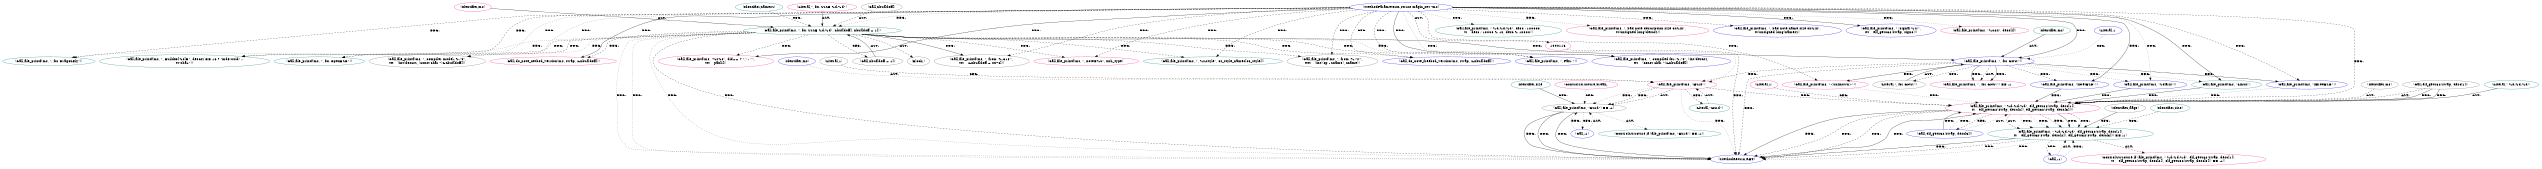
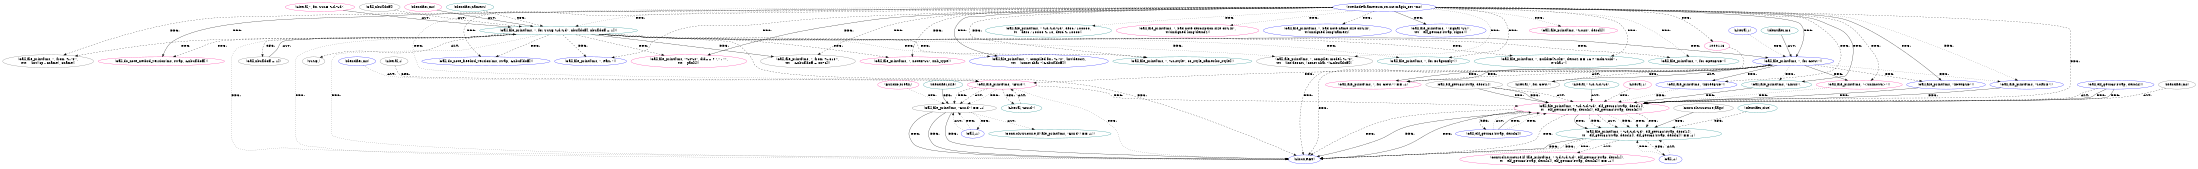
  digraph {
    node [color=blue]
    edge [style=dashed]
    n1 [color=deeppink label="(Call,file_printf(ms, \"Hurd\"))"]
    n2 [color=gray40 label="(Call,file_printf(ms, \"Hurd\") == -1)"]
    n3 [color=deeppink label="(Call,file_printf(ms, \" %d.%d.%d\", elf_getu32(swap, desc[1]),\n\t\t    elf_getu32(swap, desc[2]), elf_getu32(swap, desc[3])))"]
-   n4 [label="(MethodReturn,RET)"]
+   n4 [label="(Linux,RET)"]
    n5 [color=teal label="(Literal,\"Hurd\")"]
    n6 [label="(Call,-1)"]
    n7 [color=teal label="(ControlStructure,if (file_printf(ms, \"Hurd\") == -1))"]
    n8 [color=teal label="(Call,file_printf(ms, \" %d.%d.%d\", elf_getu32(swap, desc[1]),\n\t\t    elf_getu32(swap, desc[2]), elf_getu32(swap, desc[3])) == -1)"]
    n9 [label="(Call,elf_getu32(swap, desc[3]))"]
    n10 [label="(Call,file_printf(ms, \", for GNU/\"))"]
    n11 [label="(Call,file_printf(ms, \"Solaris\"))"]
    n12 [label="(Call,file_printf(ms, \"kFreeBSD\"))"]
    n13 [color=deeppink label="(Call,file_printf(ms, \"<unknown>\"))"]
    n14 [label="(Call,file_printf(ms, \"kNetBSD\"))"]
    n15 [color=gray40 label="(Literal,\", for GNU/\")"]
    n16 [color=teal label="(Call,file_printf(ms, \"Linux\"))"]
    n17 [color=deeppink label="(Call,file_printf(ms, \", for GNU/\") == -1)"]
    n18 [color=teal label="(Call,file_printf(ms, \", for SuSE %d.%d\", nbuf[doff], nbuf[doff + 1]))"]
    n19 [color=teal label="(Call,file_printf(ms, \", for DragonFly\"))"]
    n20 [color=teal label="(Call,file_printf(ms, \", BuildID[%s]=\", descsz == 16 ? \"md5/uuid\" :\n\t\t\"sha1\"))"]
    n21 [color=teal label="(Call,file_printf(ms, \", for OpenBSD\"))"]
    n22 [color=gray40 label="(Call,file_printf(ms, \", compiler model: %.*s\",\n\t\t\t    (int)descsz, (const char *)&nbuf[doff]))"]
    n23 [color=deeppink label="(Call,do_note_netbsd_version(ms, swap, &nbuf[doff]))"]
    n24 [color=gray40 label="(Call,nbuf[doff + 1])"]
    n25 [color=deeppink label="(Call,file_printf(ms, \"%s%s\", did++ ? \",\" : \"\",\n\t\t\t    pax[i]))"]
    n26 [color=gray40 label="(Call,file_printf(ms, \", from '%.31s'\",\n\t\t\t    &nbuf[doff + 0x7c]))"]
    n27 [color=deeppink label="(Call,file_printf(ms, \", note=%u\", xnh_type))"]
    n28 [color=teal label="(Call,file_printf(ms, \", %s-style\", os_style_names[os_style]))"]
    n29 [color=gray40 label="(Call,file_printf(ms, \", from '%.*s'\",\n\t\t\t\t    (int)(cp - cname), cname))"]
    n30 [label="(Call,do_note_freebsd_version(ms, swap, &nbuf[doff]))"]
    n31 [label="(Call,file_printf(ms, \", PaX: \"))"]
-   n32 [color=gray40 label="(Block,)"]
+   n32 [color=gray40 label="(SuSE,)"]
    n33 [label="(Call,file_printf(ms, \", compiled for: %.*s\", (int)descsz,\n\t\t\t    (const char *)&nbuf[doff]))"]
    n34 [label="(MethodParameterIn,struct magic_set *ms)"]
    n35 [color=teal label="(Call,file_printf(ms, \" %d.%d.%d\", desc / 100000,\n\t\t    desc / 10000 % 10, desc % 10000))"]
    n36 [color=deeppink label="(Call,file_printf(ms, \", bad note description size 0x%lx\",\n \t\t(unsigned long)descsz))"]
    n37 [label="(Call,file_printf(ms, \", bad note name size 0x%lx\",\n \t\t(unsigned long)namesz))"]
    n38 [label="(Call,file_printf(ms, \" (signal %u)\",\n\t\t\t    elf_getu32(swap, signo)))"]
    n39 [color=deeppink label="(Call,file_printf(ms, \"%02x\", desc[i]))"]
    1000116 [color=deeppink]
    n41 [label="(Call,-1)"]
    n42 [color=deeppink label="(ControlStructure,if (file_printf(ms, \" %d.%d.%d\", elf_getu32(swap, desc[1]),\n\t\t    elf_getu32(swap, desc[2]), elf_getu32(swap, desc[3])) == -1))"]
+   n43 [label="(Call,elf_getu32(swap, desc[2]))"]
    n44 [color=teal label="(Identifier,namesz)"]
    n45 [color=deeppink label="(Literal,\", for SuSE %d.%d\")"]
    n46 [color=gray40 label="(Identifier,ms)"]
    n47 [color=gray40 label="(Call,elf_getu32(swap, desc[1]))"]
    n48 [label="(Literal,1)"]
-   n49 [color=gray40 label="(Identifier,flags)"]
+   n49 [color=gray40 label="(ControlStructure,flags)"]
    n50 [color=teal label="(Literal,\" %d.%d.%d\")"]
    n51 [label="(Identifier,ms)"]
    n52 [color=gray40 label="(Literal,1)"]
    n53 [color=gray40 label="(Call,nbuf[doff])"]
-   n54 [color=deeppink label="(ControlStructure,break;)"]
+   n54 [color=deeppink label="(BuildID,break;)"]
    n55 [color=teal label="(Identifier,ms)"]
    n56 [color=deeppink label="(Identifier,ms)"]
    n57 [color=teal label="(Identifier,size)"]
    n58 [color=deeppink label="(Literal,1)"]
    n59 [color=teal label="(Identifier,size)"]
    n1 -> n2 [label="AST: "]
    n1 -> n2 [label="DDG: " style=dotted]
    n1 -> n2 [label="DDG: "]
    n1 -> n3 [label="DDG: "]
    n1 -> n4 [label="DDG: " style=dotted]
    n1 -> n5 [label="CFG: "]
    n2 -> n4 [label="DDG: " style=solid]
    n2 -> n4 [label="DDG: " style=solid]
    n2 -> n4 [label="DDG: " style=solid]
    n2 -> n6 [label="CFG: " style=dotted]
    n2 -> n7 [label="AST: " style=dotted]
    n3 -> n4 [label="DDG: " style=solid]
    n3 -> n4 [label="DDG: "]
    n3 -> n4 [label="DDG: "]
    n3 -> n4 [label="DDG: " style=solid]
    n3 -> n8 [label="AST: "]
    n3 -> n8 [label="DDG: " style=dotted]
    n3 -> n8 [label="DDG: " style=dotted]
    n3 -> n8 [label="DDG: "]
    n3 -> n8 [label="DDG: " style=solid]
    n3 -> n8 [label="DDG: "]
    n3 -> n9 [label="CFG: "]
    n5 -> n1 [label="AST: "]
    n6 -> n2 [label="AST: " style=dotted]
    n6 -> n2 [label="DDG: " style=dotted]
    n8 -> n4 [label="DDG: " style=solid]
    n8 -> n4 [label="DDG: "]
    n8 -> n4 [label="DDG: " style=dotted]
    n8 -> n41 [label="CFG: "]
    n8 -> n42 [label="AST: "]
    n9 -> n3 [label="AST: " style=dotted]
    n9 -> n3 [label="DDG: " style=solid]
    n9 -> n3 [label="DDG: " style=dotted]
    n10 -> n1 [label="DDG: "]
    n10 -> n4 [label="DDG: "]
    n10 -> n11 [label="DDG: " style=dotted]
    n10 -> n12 [label="DDG: " style=solid]
    n10 -> n13 [label="DDG: " style=solid]
    n10 -> n14 [label="DDG: "]
    n10 -> n15 [label="CFG: "]
    n10 -> n16 [label="DDG: " style=dotted]
    n10 -> n17 [label="AST: "]
    n10 -> n17 [label="DDG: " style=solid]
    n10 -> n17 [label="DDG: " style=solid]
    n11 -> n3 [label="DDG: " style=solid]
    n12 -> n3 [label="DDG: " style=dotted]
    n13 -> n3 [label="DDG: " style=dotted]
    n14 -> n3 [label="DDG: " style=solid]
    n15 -> n10 [label="AST: " style=solid]
    n16 -> n3 [label="DDG: " style=solid]
    n18 -> n4 [label="DDG: "]
    n18 -> n4 [label="DDG: " style=dotted]
    n18 -> n4 [label="DDG: " style=dotted]
    n18 -> n4 [label="DDG: " style=dotted]
    n18 -> n10 [label="DDG: " style=solid]
    n18 -> n19 [label="DDG: " style=dotted]
    n18 -> n20 [label="DDG: "]
    n18 -> n21 [label="DDG: "]
    n18 -> n22 [label="DDG: " style=dotted]
    n18 -> n23 [label="DDG: "]
    n18 -> n24 [label="CFG: "]
    n18 -> n25 [label="DDG: "]
    n18 -> n26 [label="DDG: " style=solid]
    n18 -> n27 [label="DDG: "]
    n18 -> n28 [label="DDG: "]
    n18 -> n29 [label="DDG: "]
    n18 -> n30 [label="DDG: "]
    n18 -> n31 [label="DDG: "]
    n18 -> n32 [label="AST: "]
    n18 -> n33 [label="DDG: " style=dotted]
    n24 -> n18 [label="AST: " style=solid]
    n34 -> n1 [label="DDG: " style=dotted]
    n34 -> n3 [label="DDG: "]
    n34 -> n10 [label="DDG: " style=solid]
    n34 -> n11 [label="DDG: " style=dotted]
    n34 -> n12 [label="DDG: "]
    n34 -> n13 [label="DDG: "]
    n34 -> n14 [label="DDG: " style=solid]
    n34 -> n16 [label="DDG: " style=solid]
    n34 -> n18 [label="DDG: " style=dotted]
    n34 -> n19 [label="DDG: "]
    n34 -> n20 [label="DDG: "]
    n34 -> n21 [label="DDG: " style=dotted]
    n34 -> n22 [label="DDG: " style=dotted]
    n34 -> n23 [label="DDG: " style=solid]
    n34 -> n25 [label="DDG: " style=solid]
    n34 -> n26 [label="DDG: "]
    n34 -> n27 [label="DDG: "]
    n34 -> n28 [label="DDG: "]
    n34 -> n29 [label="DDG: "]
-   n34 -> n30 [label="CFG: "]
+   n34 -> n30 [label="DDG: "]
    n34 -> n31 [label="DDG: "]
    n34 -> n33 [label="DDG: " style=solid]
    n34 -> n35 [label="DDG: " style=dotted]
    n34 -> n36 [label="DDG: " style=dotted]
    n34 -> n37 [label="DDG: "]
    n34 -> n38 [label="DDG: " style=solid]
    n34 -> n39 [label="DDG: " style=dotted]
-   n34 -> 1000116 [label="AST: "]
+   n34 -> 1000116 [label="DDG: "]
    1000116 -> n4 [label="DDG: "]
    n41 -> n8 [label="AST: " style=dotted]
    n41 -> n8 [label="DDG: " style=dotted]
+   n43 -> n3 [label="AST: "]
+   n43 -> n3 [label="DDG: " style=solid]
+   n43 -> n3 [label="DDG: " style=solid]
    n44 -> n18 [label="CFG: "]
    n45 -> n18 [label="AST: " style=solid]
    n46 -> n3 [label="AST: "]
    n47 -> n3 [label="AST: "]
    n47 -> n3 [label="DDG: " style=solid]
    n47 -> n3 [label="DDG: " style=solid]
    n48 -> n10 [label="CFG: " style=dotted]
    n49 -> n8 [label="CFG: " style=solid]
    n50 -> n3 [label="AST: " style=solid]
    n51 -> n1 [label="AST: " style=dotted]
    n52 -> n1 [label="CFG: "]
    n53 -> n18 [label="AST: "]
    n54 -> n2 [label="CFG: " style=dotted]
    n55 -> n10 [label="AST: " style=solid]
    n56 -> n18 [label="AST: " style=solid]
    n57 -> n8 [label="CFG: "]
    n58 -> n3 [label="CFG: "]
    n59 -> n2 [label="CFG: " style=solid]
  }
